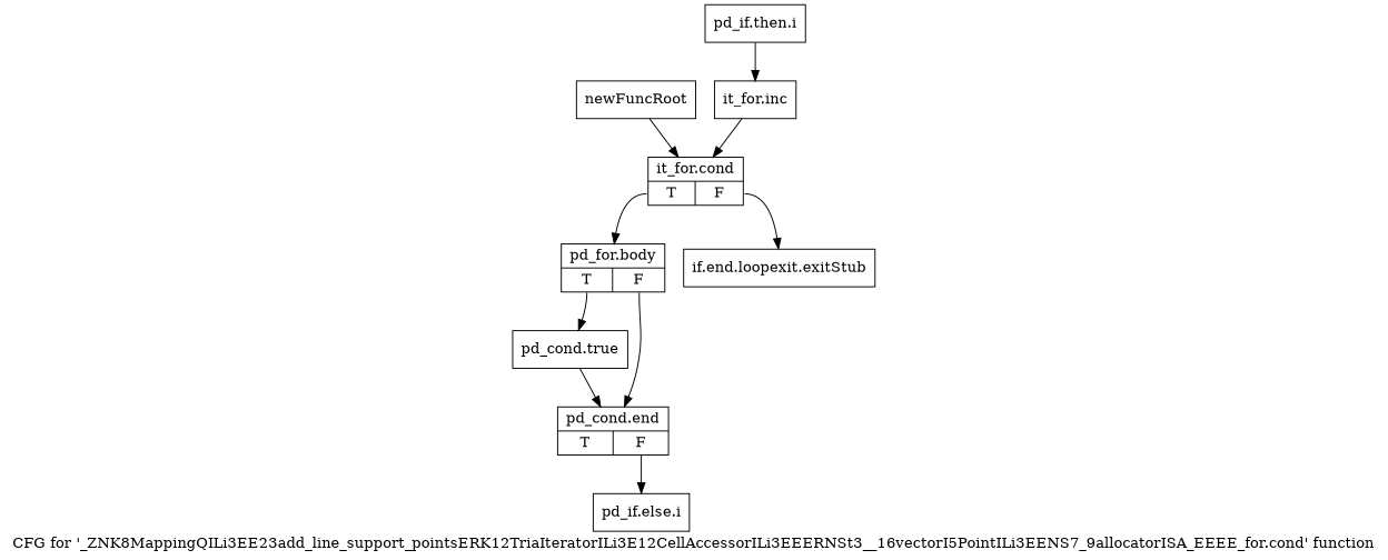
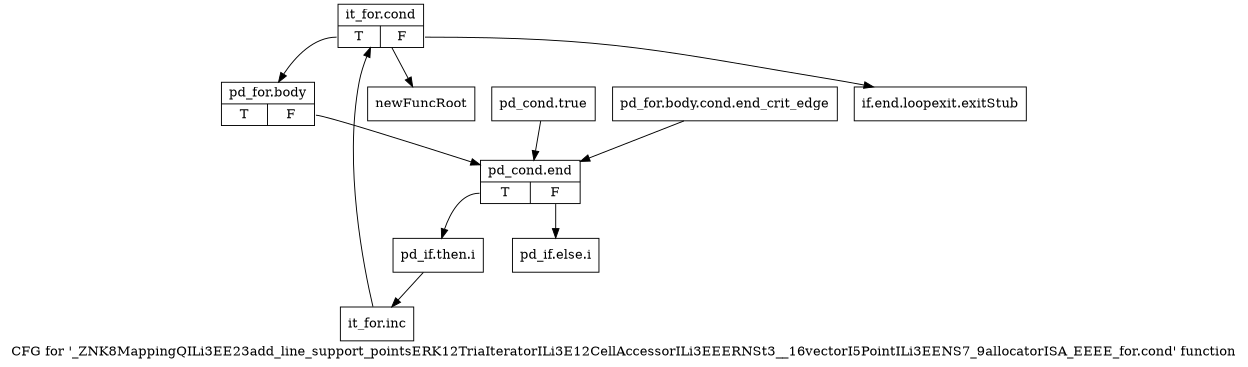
  digraph {
    label="CFG for '_ZNK8MappingQILi3EE23add_line_support_pointsERK12TriaIteratorILi3E12CellAccessorILi3EEERNSt3__16vectorI5PointILi3EENS7_9allocatorISA_EEEE_for.cond' function"
    node [shape=record]
    n1 [label="{newFuncRoot}"]
    n2 [label="{it_for.cond|{<s0>T|<s1>F}}"]
    n3 [label="{if.end.loopexit.exitStub}"]
    n4 [label="{pd_for.body|{<s0>T|<s1>F}}"]
    n5 [label="{pd_cond.true}"]
    n6 [label="{pd_cond.end|{<s0>T|<s1>F}}"]
+   n7 [label="{pd_for.body.cond.end_crit_edge}"]
    n8 [label="{pd_if.then.i}"]
    n9 [label="{pd_if.else.i}"]
    n10 [label="{it_for.inc}"]
-   n1 -> n2
+   n2 -> n1
    n2 -> n3 [tailport=s1]
    n2 -> n4 [tailport=s0]
-   n4 -> n5 [tailport=s0]
    n4 -> n6 [tailport=s1]
    n5 -> n6
+   n6 -> n8 [tailport=s0]
    n6 -> n9 [tailport=s1]
+   n7 -> n6
    n8 -> n10
    n10 -> n2
  }
